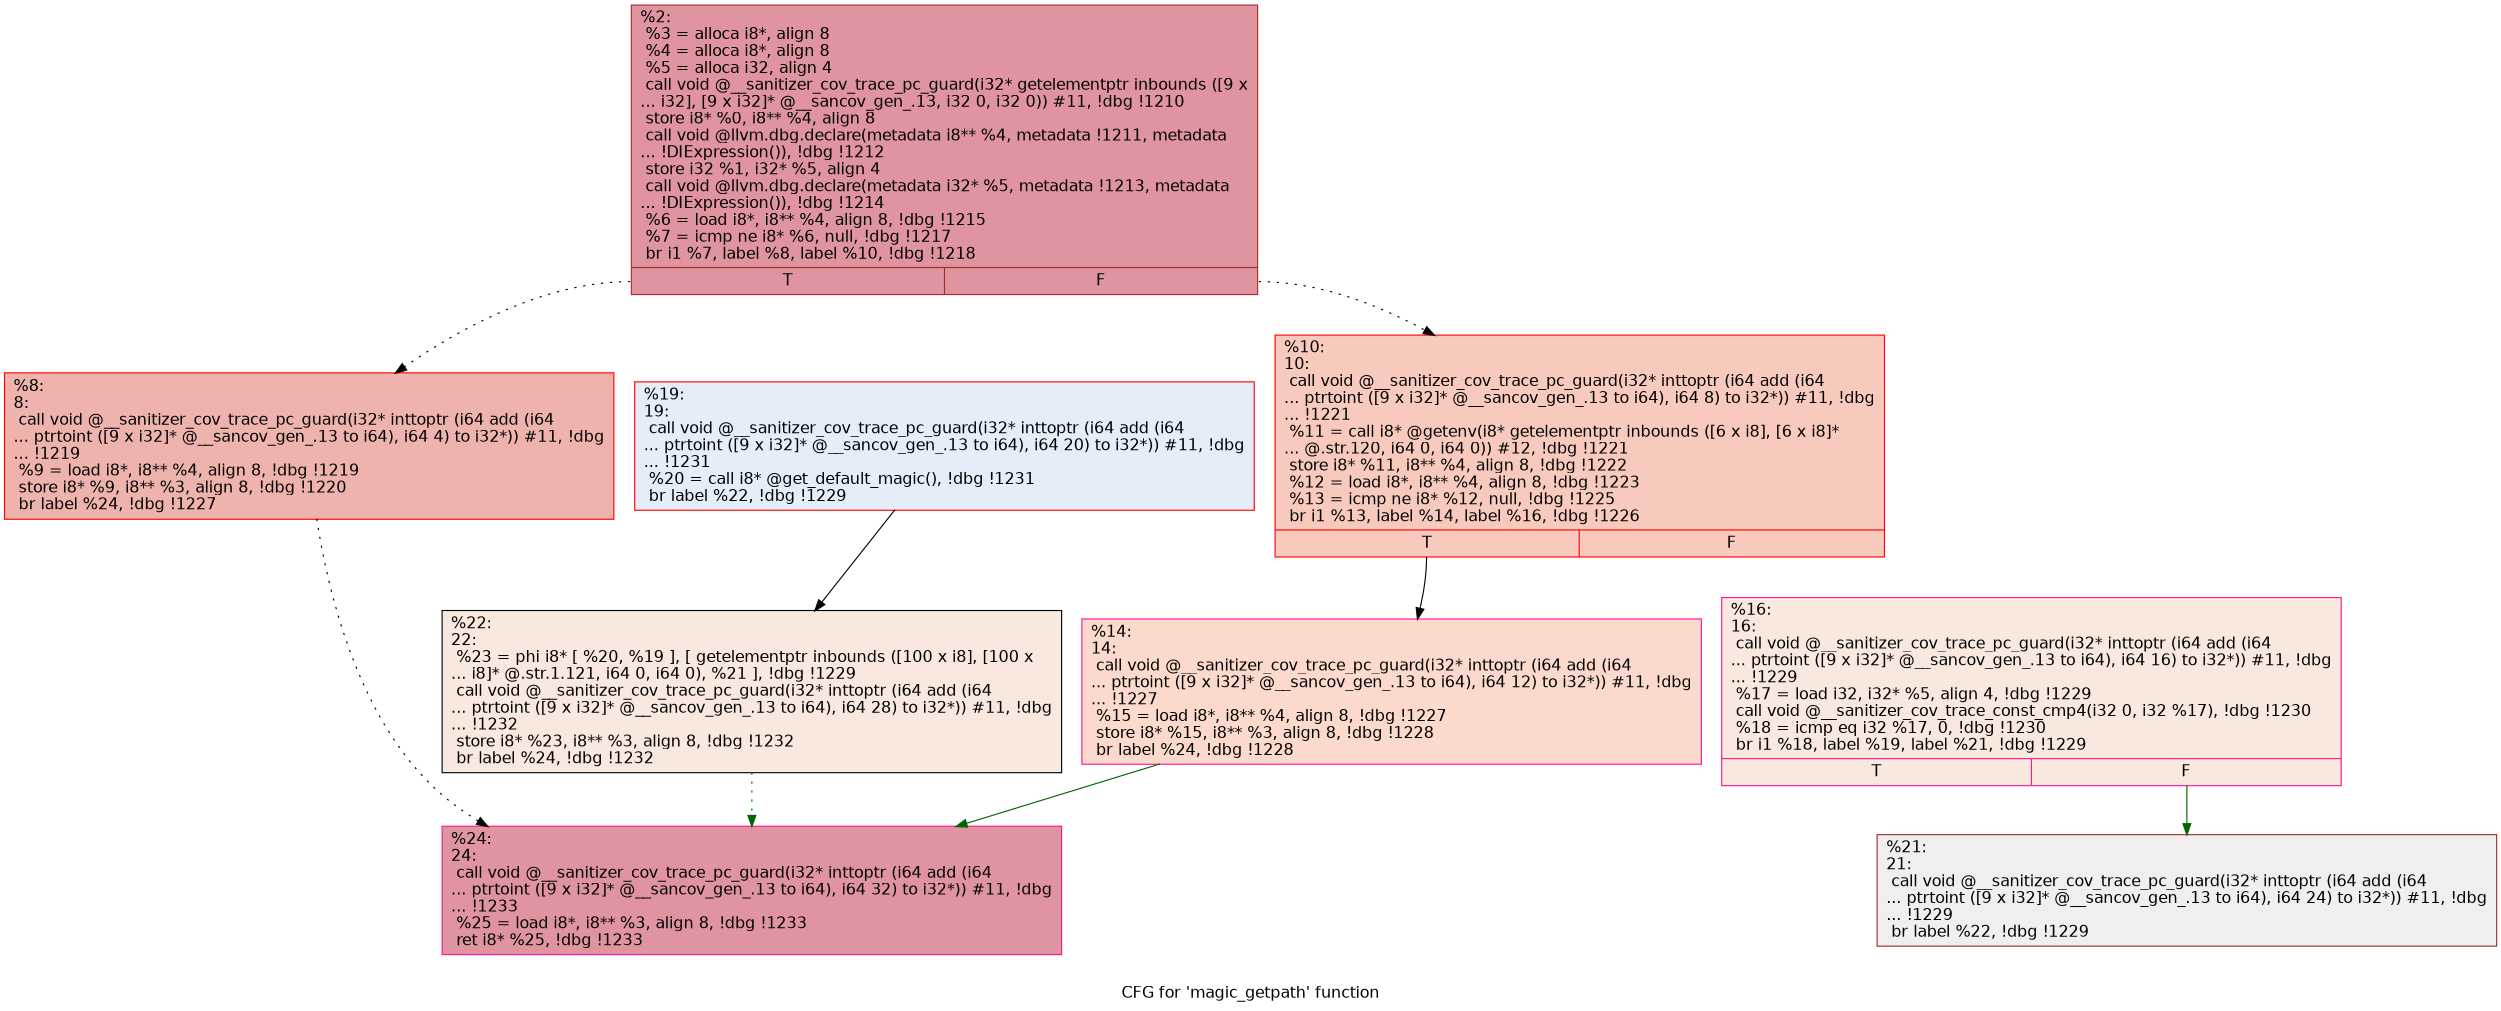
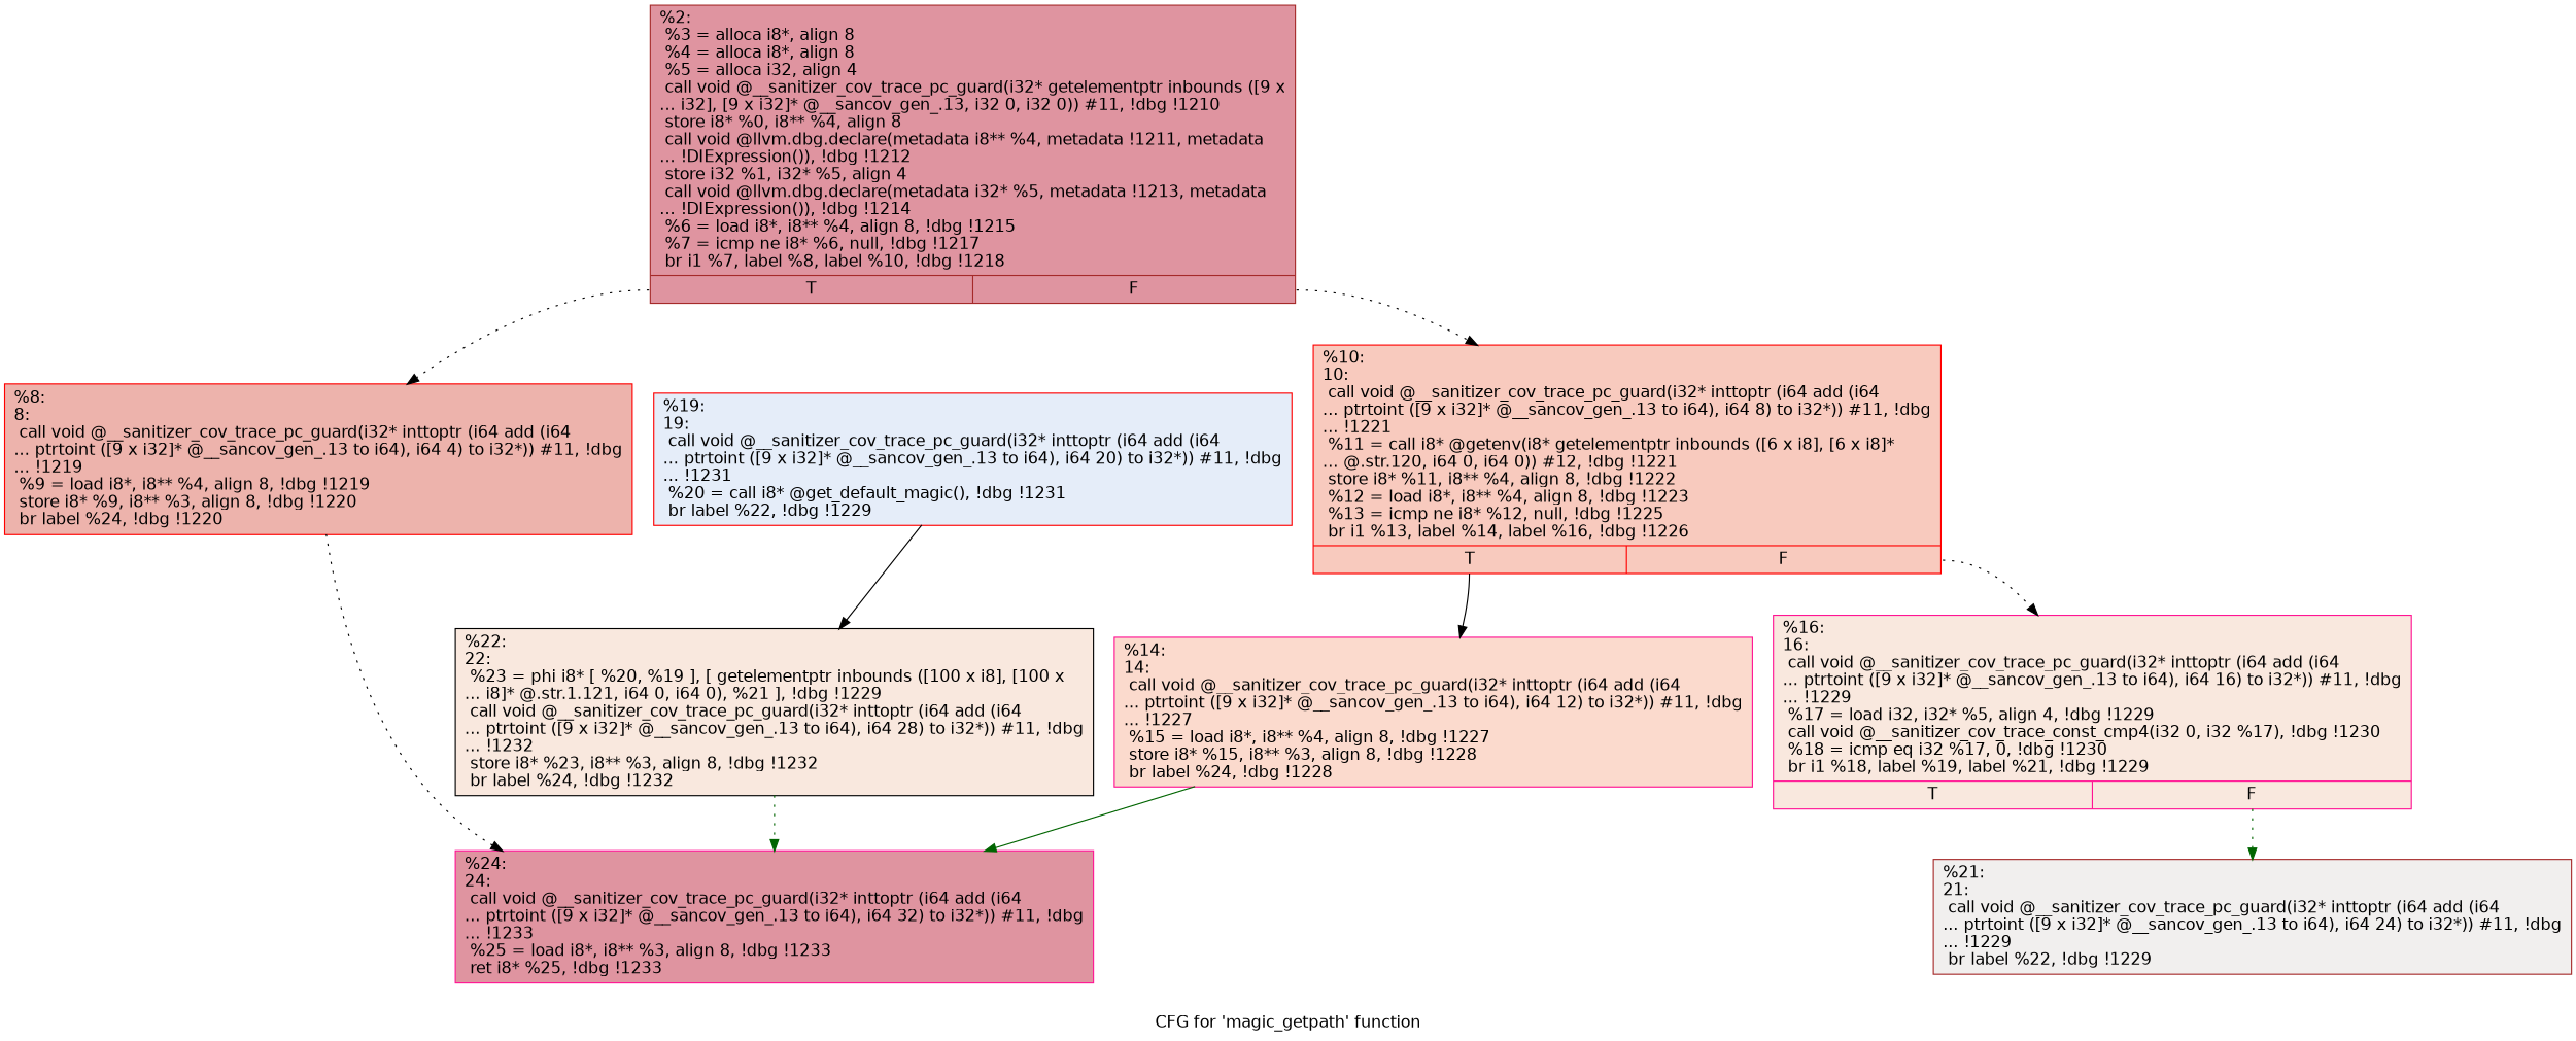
  digraph {
    fontname="DejaVu Sans"
    label="CFG for 'magic_getpath' function"
    node [color=red fillcolor="#b70d2870" fontname="DejaVu Sans" shape=record style=filled]
    edge [color=black fontname="DejaVu Sans" style=dotted]
    n1 [color=brown label="{%2:\l  %3 = alloca i8*, align 8\l  %4 = alloca i8*, align 8\l  %5 = alloca i32, align 4\l  call void @__sanitizer_cov_trace_pc_guard(i32* getelementptr inbounds ([9 x\l... i32], [9 x i32]* @__sancov_gen_.13, i32 0, i32 0)) #11, !dbg !1210\l  store i8* %0, i8** %4, align 8\l  call void @llvm.dbg.declare(metadata i8** %4, metadata !1211, metadata\l... !DIExpression()), !dbg !1212\l  store i32 %1, i32* %5, align 4\l  call void @llvm.dbg.declare(metadata i32* %5, metadata !1213, metadata\l... !DIExpression()), !dbg !1214\l  %6 = load i8*, i8** %4, align 8, !dbg !1215\l  %7 = icmp ne i8* %6, null, !dbg !1217\l  br i1 %7, label %8, label %10, !dbg !1218\l|{<s0>T|<s1>F}}"]
-   n2 [fillcolor="#d6524470" label="{%8:\l8:                                                \l  call void @__sanitizer_cov_trace_pc_guard(i32* inttoptr (i64 add (i64\l... ptrtoint ([9 x i32]* @__sancov_gen_.13 to i64), i64 4) to i32*)) #11, !dbg\l... !1219\l  %9 = load i8*, i8** %4, align 8, !dbg !1219\l  store i8* %9, i8** %3, align 8, !dbg !1220\l  br label %24, !dbg !1227\l}"]
+   n2 [fillcolor="#d6524470" label="{%8:\l8:                                                \l  call void @__sanitizer_cov_trace_pc_guard(i32* inttoptr (i64 add (i64\l... ptrtoint ([9 x i32]* @__sancov_gen_.13 to i64), i64 4) to i32*)) #11, !dbg\l... !1219\l  %9 = load i8*, i8** %4, align 8, !dbg !1219\l  store i8* %9, i8** %3, align 8, !dbg !1220\l  br label %24, !dbg !1220\l}"]
    n3 [fillcolor="#ef886b70" label="{%10:\l10:                                               \l  call void @__sanitizer_cov_trace_pc_guard(i32* inttoptr (i64 add (i64\l... ptrtoint ([9 x i32]* @__sancov_gen_.13 to i64), i64 8) to i32*)) #11, !dbg\l... !1221\l  %11 = call i8* @getenv(i8* getelementptr inbounds ([6 x i8], [6 x i8]*\l... @.str.120, i64 0, i64 0)) #12, !dbg !1221\l  store i8* %11, i8** %4, align 8, !dbg !1222\l  %12 = load i8*, i8** %4, align 8, !dbg !1223\l  %13 = icmp ne i8* %12, null, !dbg !1225\l  br i1 %13, label %14, label %16, !dbg !1226\l|{<s0>T|<s1>F}}"]
    n4 [color=deeppink label="{%24:\l24:                                               \l  call void @__sanitizer_cov_trace_pc_guard(i32* inttoptr (i64 add (i64\l... ptrtoint ([9 x i32]* @__sancov_gen_.13 to i64), i64 32) to i32*)) #11, !dbg\l... !1233\l  %25 = load i8*, i8** %3, align 8, !dbg !1233\l  ret i8* %25, !dbg !1233\l}"]
    n5 [color=deeppink fillcolor="#f7ac8e70" label="{%14:\l14:                                               \l  call void @__sanitizer_cov_trace_pc_guard(i32* inttoptr (i64 add (i64\l... ptrtoint ([9 x i32]* @__sancov_gen_.13 to i64), i64 12) to i32*)) #11, !dbg\l... !1227\l  %15 = load i8*, i8** %4, align 8, !dbg !1227\l  store i8* %15, i8** %3, align 8, !dbg !1228\l  br label %24, !dbg !1228\l}"]
    n6 [color=deeppink fillcolor="#f2cab570" label="{%16:\l16:                                               \l  call void @__sanitizer_cov_trace_pc_guard(i32* inttoptr (i64 add (i64\l... ptrtoint ([9 x i32]* @__sancov_gen_.13 to i64), i64 16) to i32*)) #11, !dbg\l... !1229\l  %17 = load i32, i32* %5, align 4, !dbg !1229\l  call void @__sanitizer_cov_trace_const_cmp4(i32 0, i32 %17), !dbg !1230\l  %18 = icmp eq i32 %17, 0, !dbg !1230\l  br i1 %18, label %19, label %21, !dbg !1229\l|{<s0>T|<s1>F}}"]
    n7 [color=brown fillcolor="#e0dbd870" label="{%21:\l21:                                               \l  call void @__sanitizer_cov_trace_pc_guard(i32* inttoptr (i64 add (i64\l... ptrtoint ([9 x i32]* @__sancov_gen_.13 to i64), i64 24) to i32*)) #11, !dbg\l... !1229\l  br label %22, !dbg !1229\l}"]
    n8 [fillcolor="#c5d6f270" label="{%19:\l19:                                               \l  call void @__sanitizer_cov_trace_pc_guard(i32* inttoptr (i64 add (i64\l... ptrtoint ([9 x i32]* @__sancov_gen_.13 to i64), i64 20) to i32*)) #11, !dbg\l... !1231\l  %20 = call i8* @get_default_magic(), !dbg !1231\l  br label %22, !dbg !1229\l}"]
    n9 [color=black fillcolor="#f2cab570" label="{%22:\l22:                                               \l  %23 = phi i8* [ %20, %19 ], [ getelementptr inbounds ([100 x i8], [100 x\l... i8]* @.str.1.121, i64 0, i64 0), %21 ], !dbg !1229\l  call void @__sanitizer_cov_trace_pc_guard(i32* inttoptr (i64 add (i64\l... ptrtoint ([9 x i32]* @__sancov_gen_.13 to i64), i64 28) to i32*)) #11, !dbg\l... !1232\l  store i8* %23, i8** %3, align 8, !dbg !1232\l  br label %24, !dbg !1232\l}"]
    n1 -> n2 [tailport=s0]
    n1 -> n3 [tailport=s1]
    n2 -> n4
    n3 -> n5 [style=solid tailport=s0]
+   n3 -> n6 [tailport=s1]
    n5 -> n4 [color=darkgreen style=solid]
-   n6 -> n7 [color=darkgreen style=solid tailport=s1]
+   n6 -> n7 [color=darkgreen tailport=s1]
    n8 -> n9 [style=solid]
    n9 -> n4 [color=darkgreen]
  }
